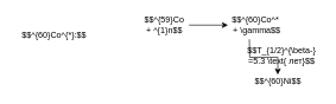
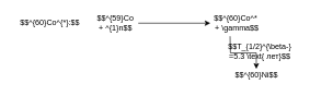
  <mxCell id="0" />
  <mxCell id="1" parent="0" />
- <mxCell id="2" value="$$^{60}Co^{*}:$$" style="text;html=1;resizable=0;autosize=1;align=center;verticalAlign=middle;points=[];fillColor=none;strokeColor=none;rounded=0;" parent="1" vertex="1"><mxGeometry x="20" y="40" width="110" height="20" as="geometry" /></mxCell>
+ <mxCell id="2" value="$$^{60}Co^{*}:$$" style="text;html=1;resizable=0;autosize=1;align=center;verticalAlign=middle;points=[];fillColor=none;strokeColor=none;rounded=0;" parent="1" vertex="1"><mxGeometry x="20" y="25" width="110" height="20" as="geometry" /></mxCell>
  <mxCell id="3" value="" style="edgeStyle=orthogonalEdgeStyle;rounded=0;orthogonalLoop=1;jettySize=auto;html=1;" parent="1" source="4" target="6" edge="1"><mxGeometry relative="1" as="geometry" /></mxCell>
- <mxCell id="4" value="$$^{59}Co &lt;br&gt;+ ^{1}n$$" style="text;html=1;resizable=0;autosize=1;align=center;verticalAlign=middle;points=[];fillColor=none;strokeColor=none;rounded=0;" parent="1" vertex="1"><mxGeometry x="195" y="20" width="70" height="30" as="geometry" /></mxCell>
+ <mxCell id="4" value="$$^{59}Co &lt;br&gt;+ ^{1}n$$" style="text;html=1;resizable=0;autosize=1;align=center;verticalAlign=middle;points=[];fillColor=none;strokeColor=none;rounded=0;" parent="1" vertex="1"><mxGeometry x="140" y="20" width="70" height="30" as="geometry" /></mxCell>
  <mxCell id="5" value="" style="edgeStyle=orthogonalEdgeStyle;rounded=0;orthogonalLoop=1;jettySize=auto;html=1;" parent="1" target="7" edge="1"><mxGeometry relative="1" as="geometry"><mxPoint x="350" y="55" as="sourcePoint" /></mxGeometry></mxCell>
  <mxCell id="6" value="$$^{60}Co^*&amp;nbsp;&lt;br&gt;+ \gamma$$" style="text;html=1;resizable=0;autosize=1;align=center;verticalAlign=middle;points=[];fillColor=none;strokeColor=none;rounded=0;" parent="1" vertex="1"><mxGeometry x="320" y="20" width="80" height="30" as="geometry" /></mxCell>
  <mxCell id="7" value="$$^{60}Ni$$" style="text;html=1;resizable=0;autosize=1;align=center;verticalAlign=middle;points=[];fillColor=none;strokeColor=none;rounded=0;" parent="1" vertex="1"><mxGeometry x="350" y="105" width="80" height="20" as="geometry" /></mxCell>
  <mxCell id="8" value="$$T_{1/2}^{\beta-}&lt;br&gt;=5.3 \text{ лет}$$" style="text;html=1;resizable=0;autosize=1;align=center;verticalAlign=middle;points=[];fillColor=none;strokeColor=none;rounded=0;" parent="1" vertex="1"><mxGeometry x="340" y="62.5" width="110" height="30" as="geometry" /></mxCell>
